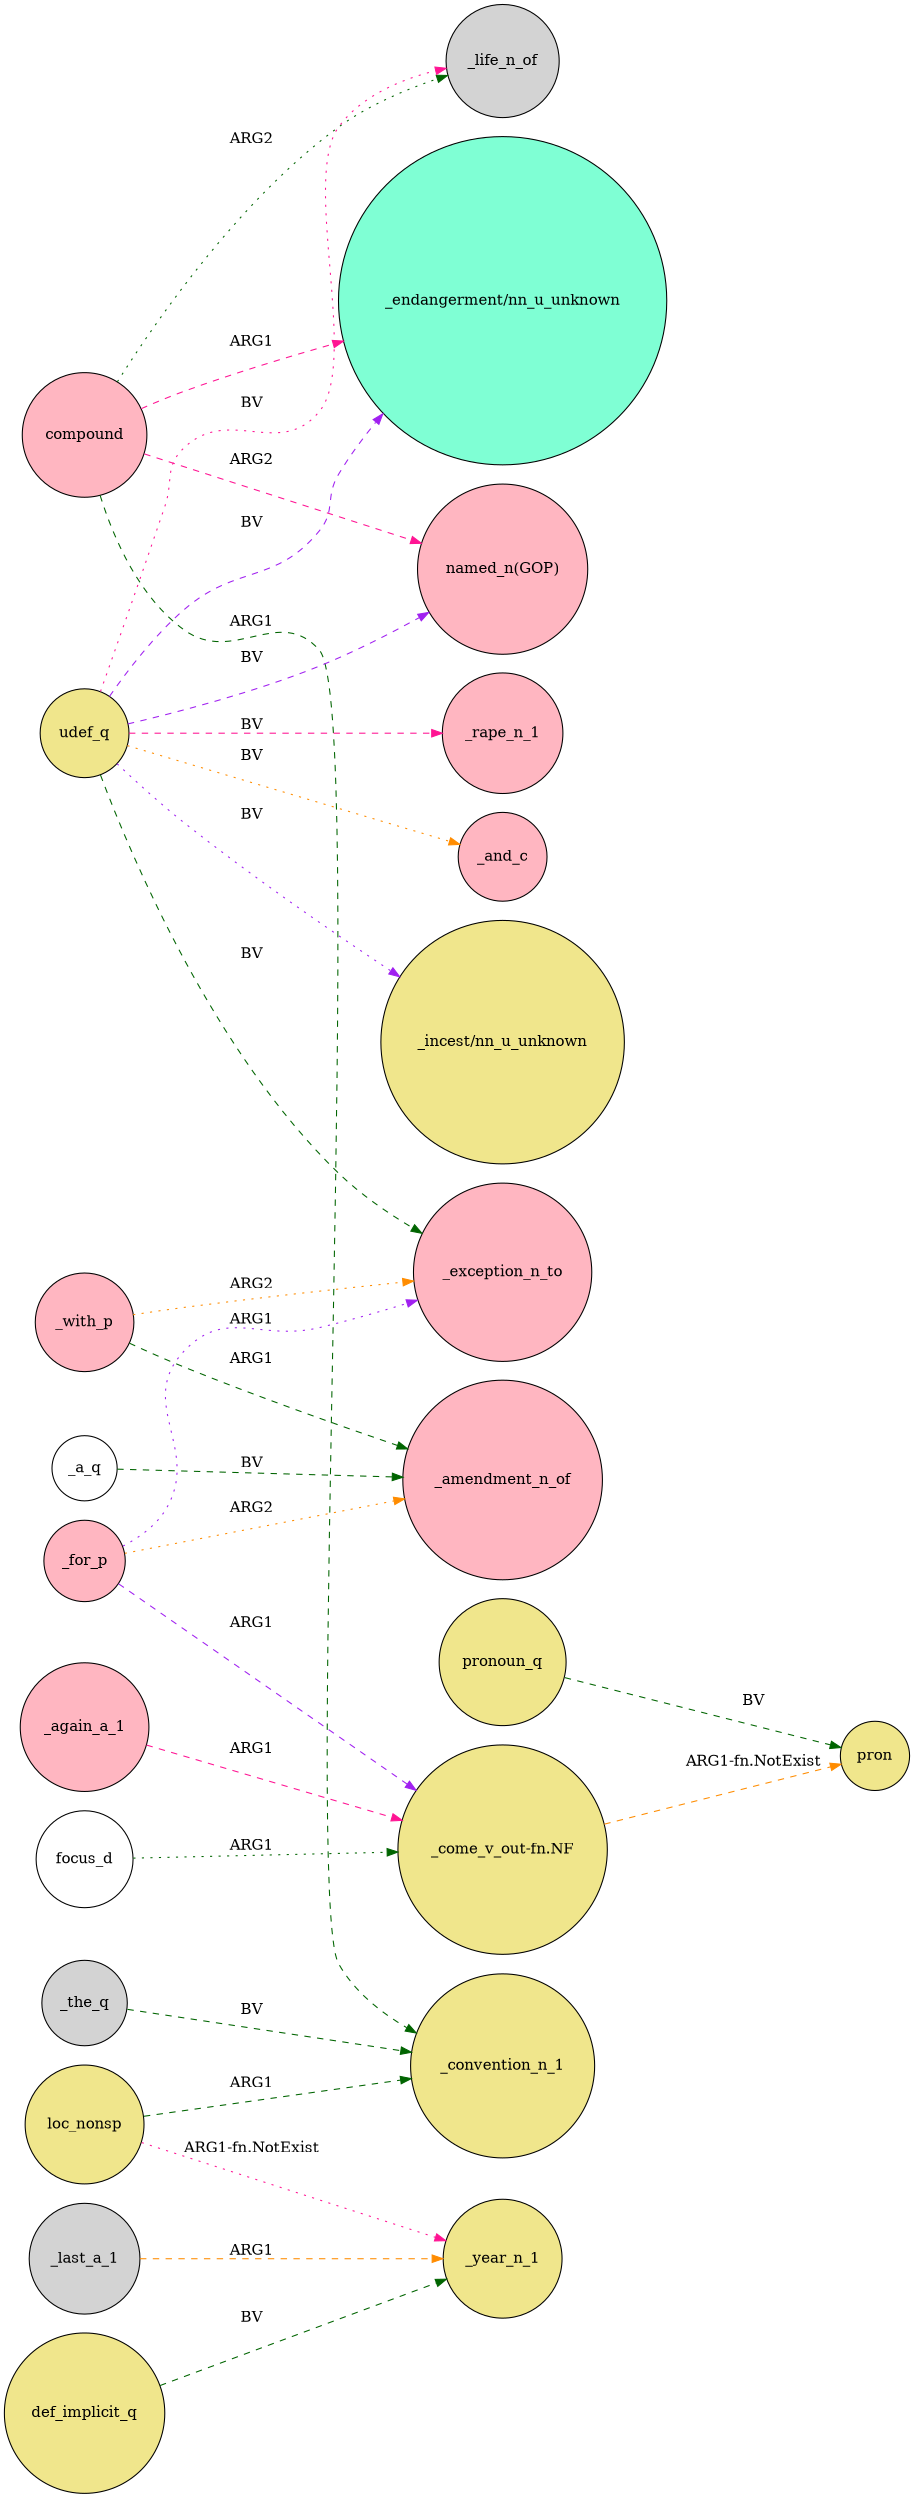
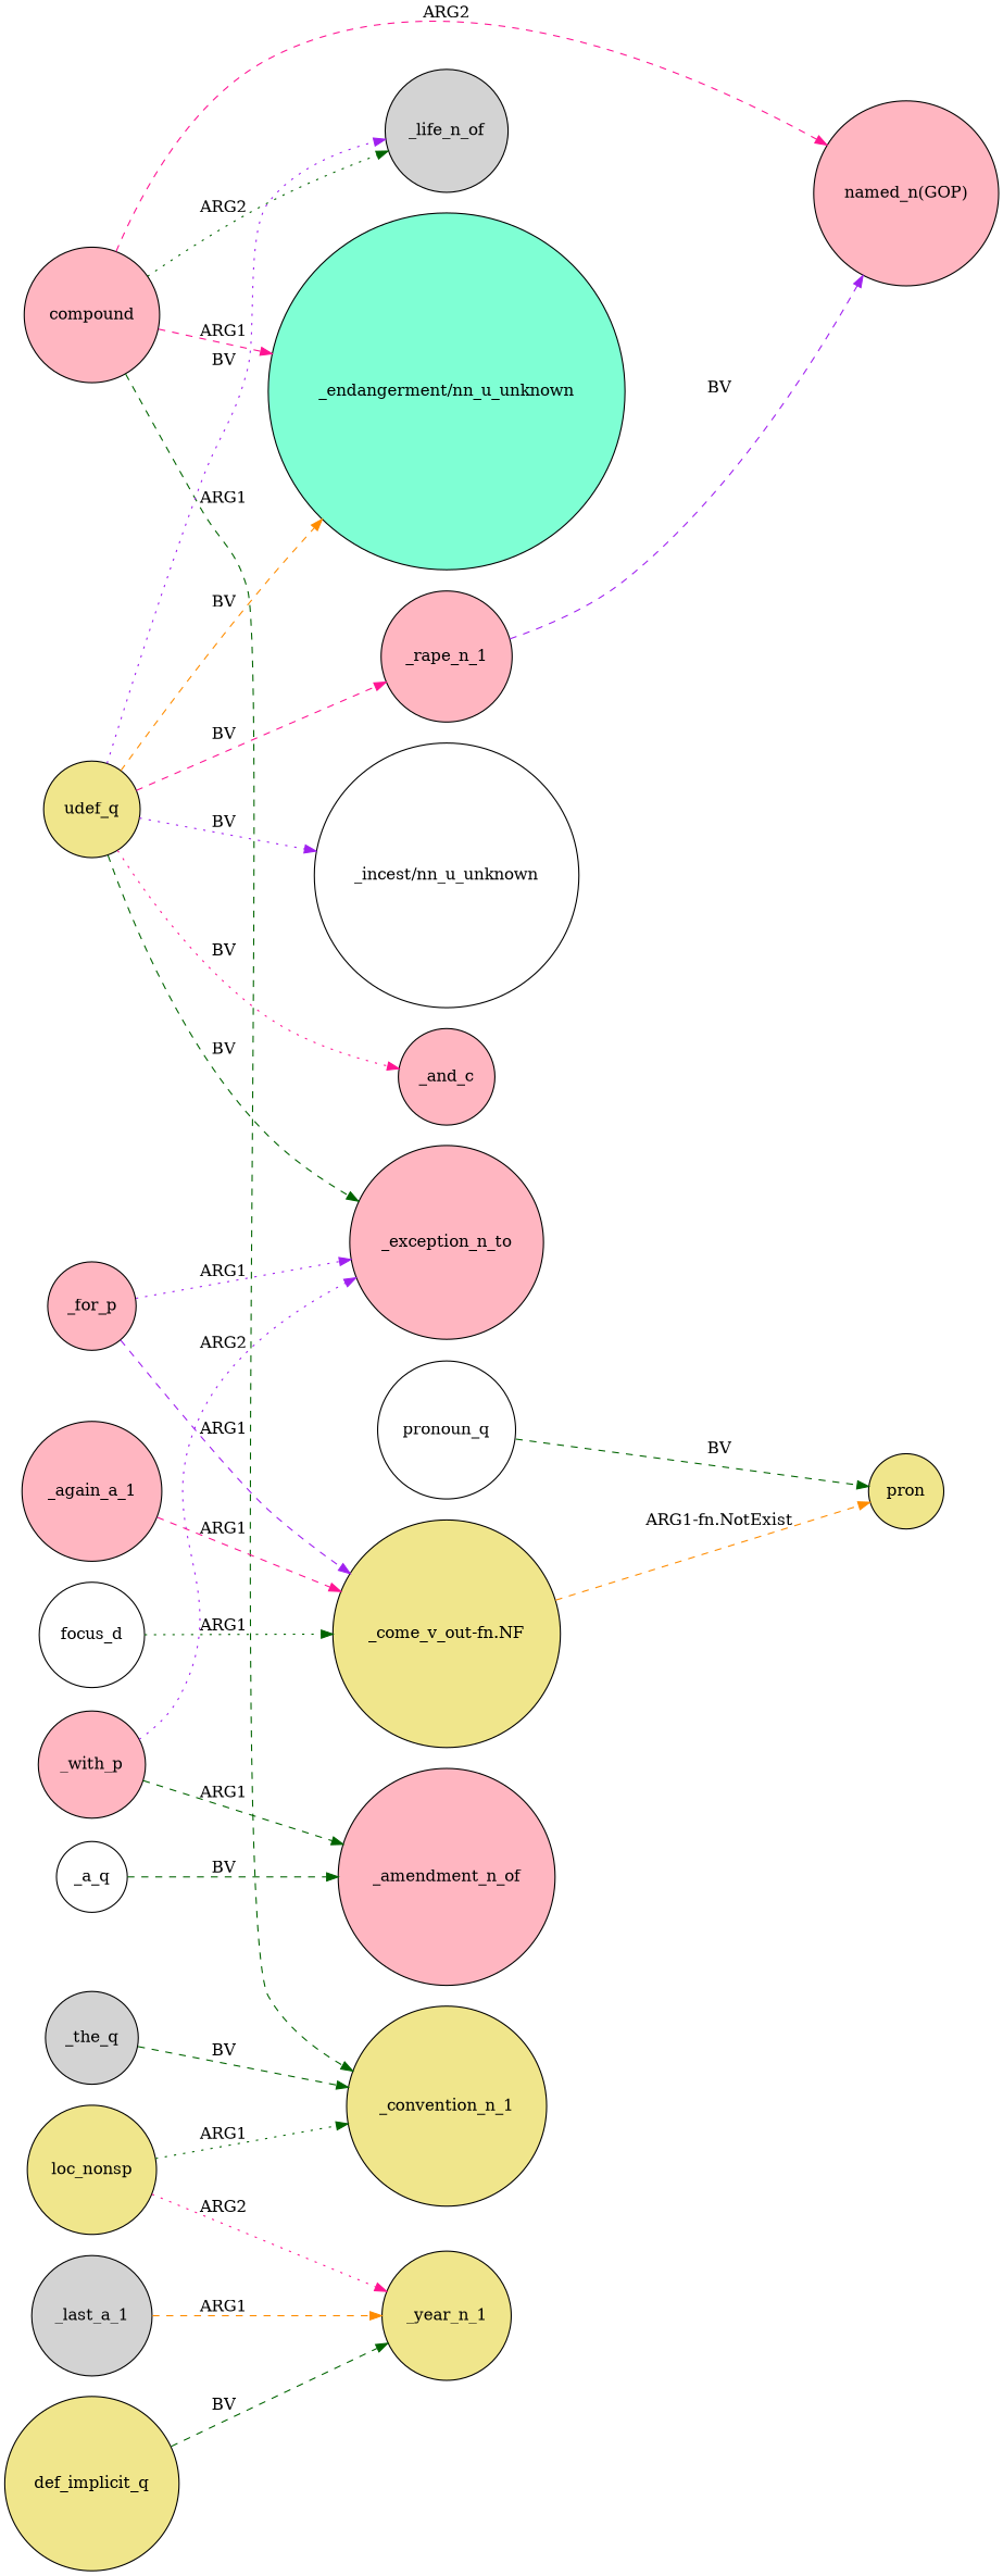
  digraph {
    rankdir=LR
    node [fillcolor=lightpink shape=circle style=filled]
    edge [color=darkgreen style=dashed]
    _life_n_of [fillcolor=lightgrey]
    compound
    "_endangerment/nn_u_unknown" [fillcolor=aquamarine]
    "named_n(GOP)"
    _convention_n_1 [fillcolor=khaki]
    udef_q [fillcolor=khaki]
-   "_incest/nn_u_unknown" [fillcolor=khaki]
+   "_incest/nn_u_unknown" [fillcolor=white]
    _rape_n_1
    _exception_n_to
    _and_c
    _a_q [fillcolor=white]
    _amendment_n_of
    def_implicit_q [fillcolor=khaki]
    _year_n_1 [fillcolor=khaki]
    _for_p
    "_come_v_out-fn.NF" [fillcolor=khaki]
    pron [fillcolor=khaki]
    focus_d [fillcolor=white]
-   pronoun_q [fillcolor=khaki]
+   pronoun_q [fillcolor=white]
    loc_nonsp [fillcolor=khaki]
    _last_a_1 [fillcolor=lightgrey]
    _the_q [fillcolor=lightgrey]
    _with_p
    _again_a_1
    compound -> _life_n_of [label=ARG2 style=dotted]
    compound -> "_endangerment/nn_u_unknown" [color=deeppink label=ARG1]
    compound -> "named_n(GOP)" [color=deeppink label=ARG2]
    compound -> _convention_n_1 [label=ARG1]
-   udef_q -> _life_n_of [color=deeppink label=BV style=dotted]
-   udef_q -> "_endangerment/nn_u_unknown" [color=purple label=BV]
-   udef_q -> "named_n(GOP)" [color=purple label=BV]
+   udef_q -> _life_n_of [color=purple label=BV style=dotted]
+   udef_q -> "_endangerment/nn_u_unknown" [color=darkorange label=BV]
+   _rape_n_1 -> "named_n(GOP)" [color=purple label=BV]
    udef_q -> "_incest/nn_u_unknown" [color=purple label=BV style=dotted]
    udef_q -> _rape_n_1 [color=deeppink label=BV]
    udef_q -> _exception_n_to [label=BV]
-   udef_q -> _and_c [color=darkorange label=BV style=dotted]
+   udef_q -> _and_c [color=deeppink label=BV style=dotted]
    _a_q -> _amendment_n_of [label=BV]
    def_implicit_q -> _year_n_1 [label=BV]
    _for_p -> _exception_n_to [color=purple label=ARG1 style=dotted]
-   _for_p -> _amendment_n_of [color=darkorange label=ARG2 style=dotted]
    _for_p -> "_come_v_out-fn.NF" [color=purple label=ARG1]
    "_come_v_out-fn.NF" -> pron [color=darkorange label="ARG1-fn.NotExist"]
    focus_d -> "_come_v_out-fn.NF" [label=ARG1 style=dotted]
    pronoun_q -> pron [label=BV]
-   loc_nonsp -> _convention_n_1 [label=ARG1]
-   loc_nonsp -> _year_n_1 [color=deeppink label="ARG1-fn.NotExist" style=dotted]
+   loc_nonsp -> _convention_n_1 [label=ARG1 style=dotted]
+   loc_nonsp -> _year_n_1 [color=deeppink label=ARG2 style=dotted]
    _last_a_1 -> _year_n_1 [color=darkorange label=ARG1]
    _the_q -> _convention_n_1 [label=BV]
-   _with_p -> _exception_n_to [color=darkorange label=ARG2 style=dotted]
+   _with_p -> _exception_n_to [color=purple label=ARG2 style=dotted]
    _with_p -> _amendment_n_of [label=ARG1]
    _again_a_1 -> "_come_v_out-fn.NF" [color=deeppink label=ARG1]
  }
